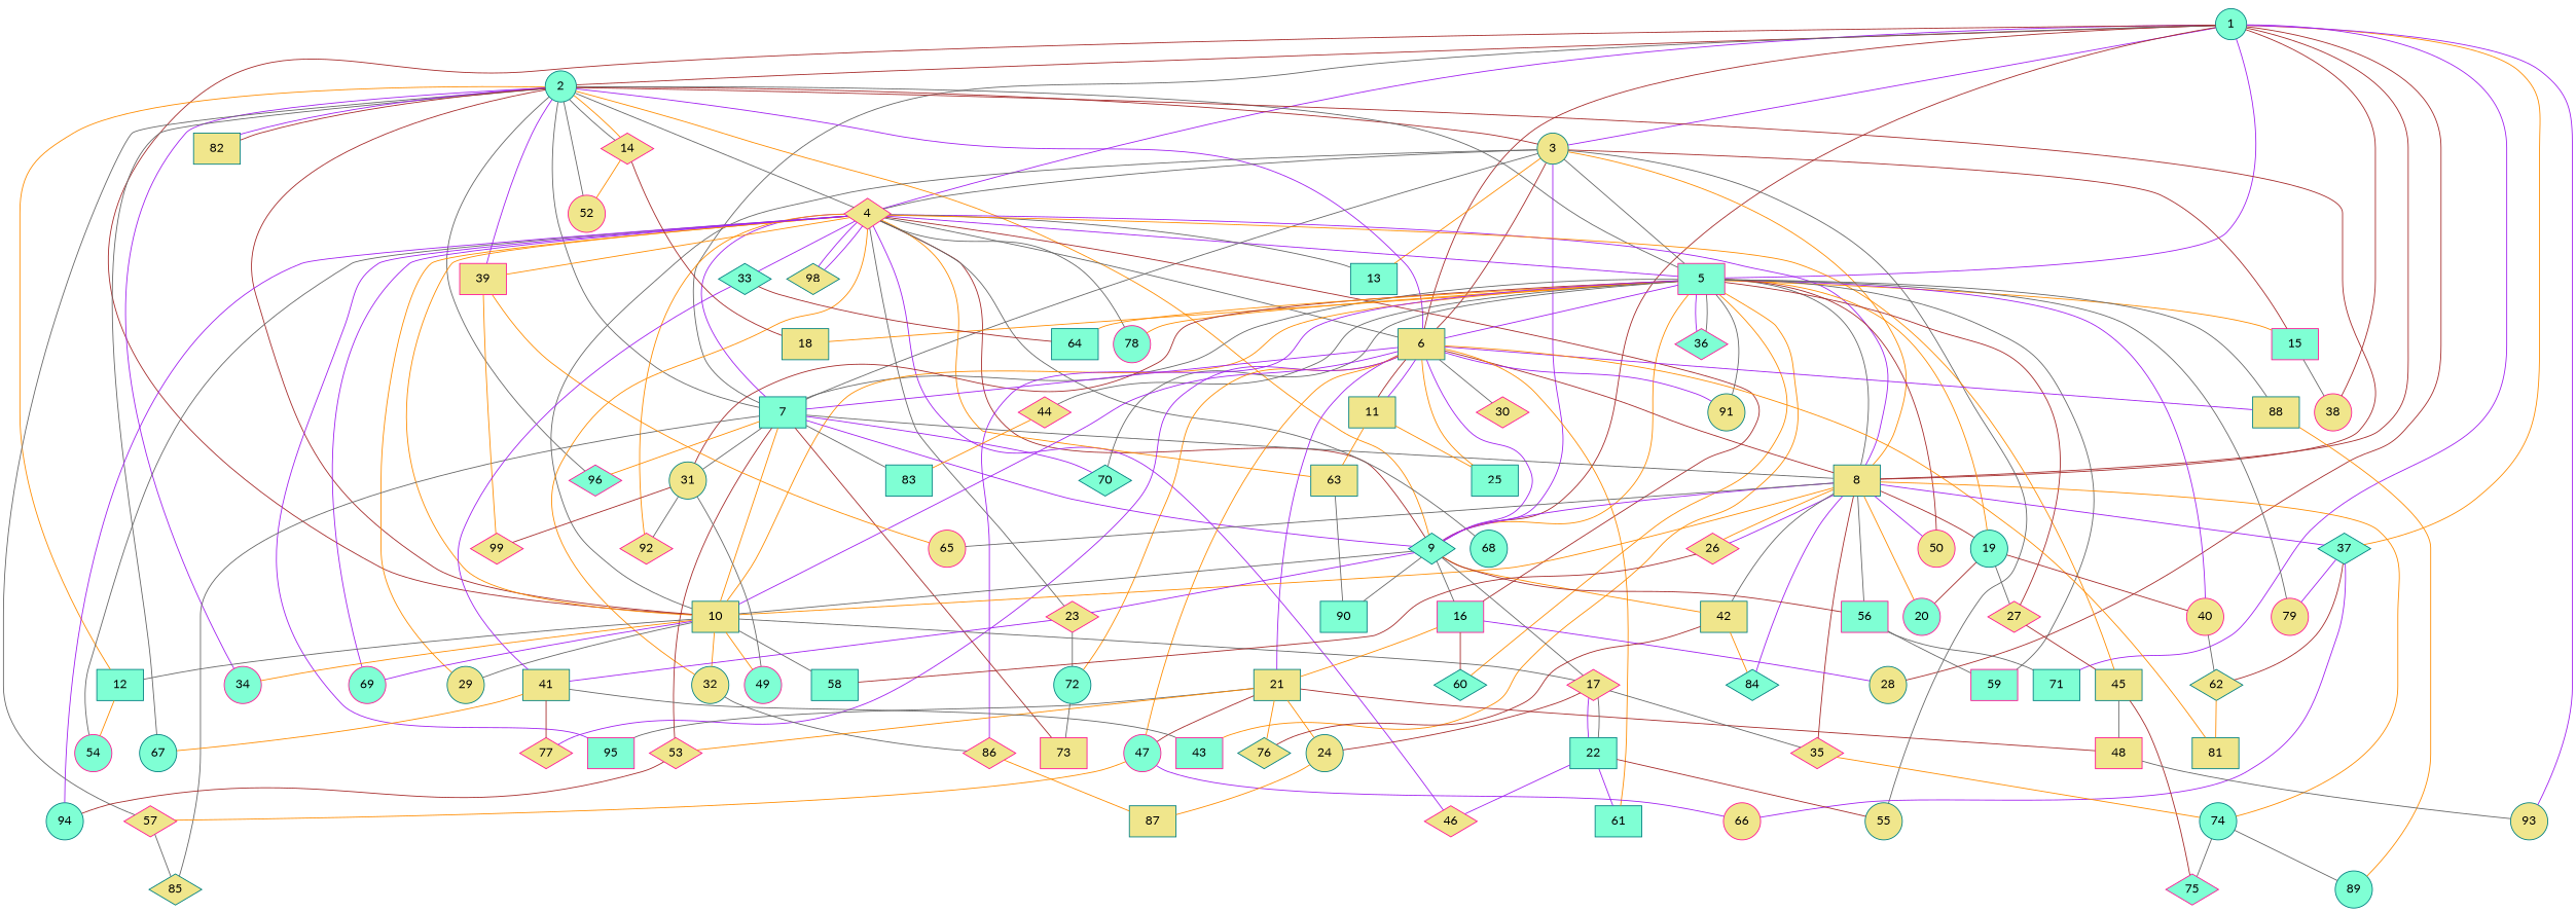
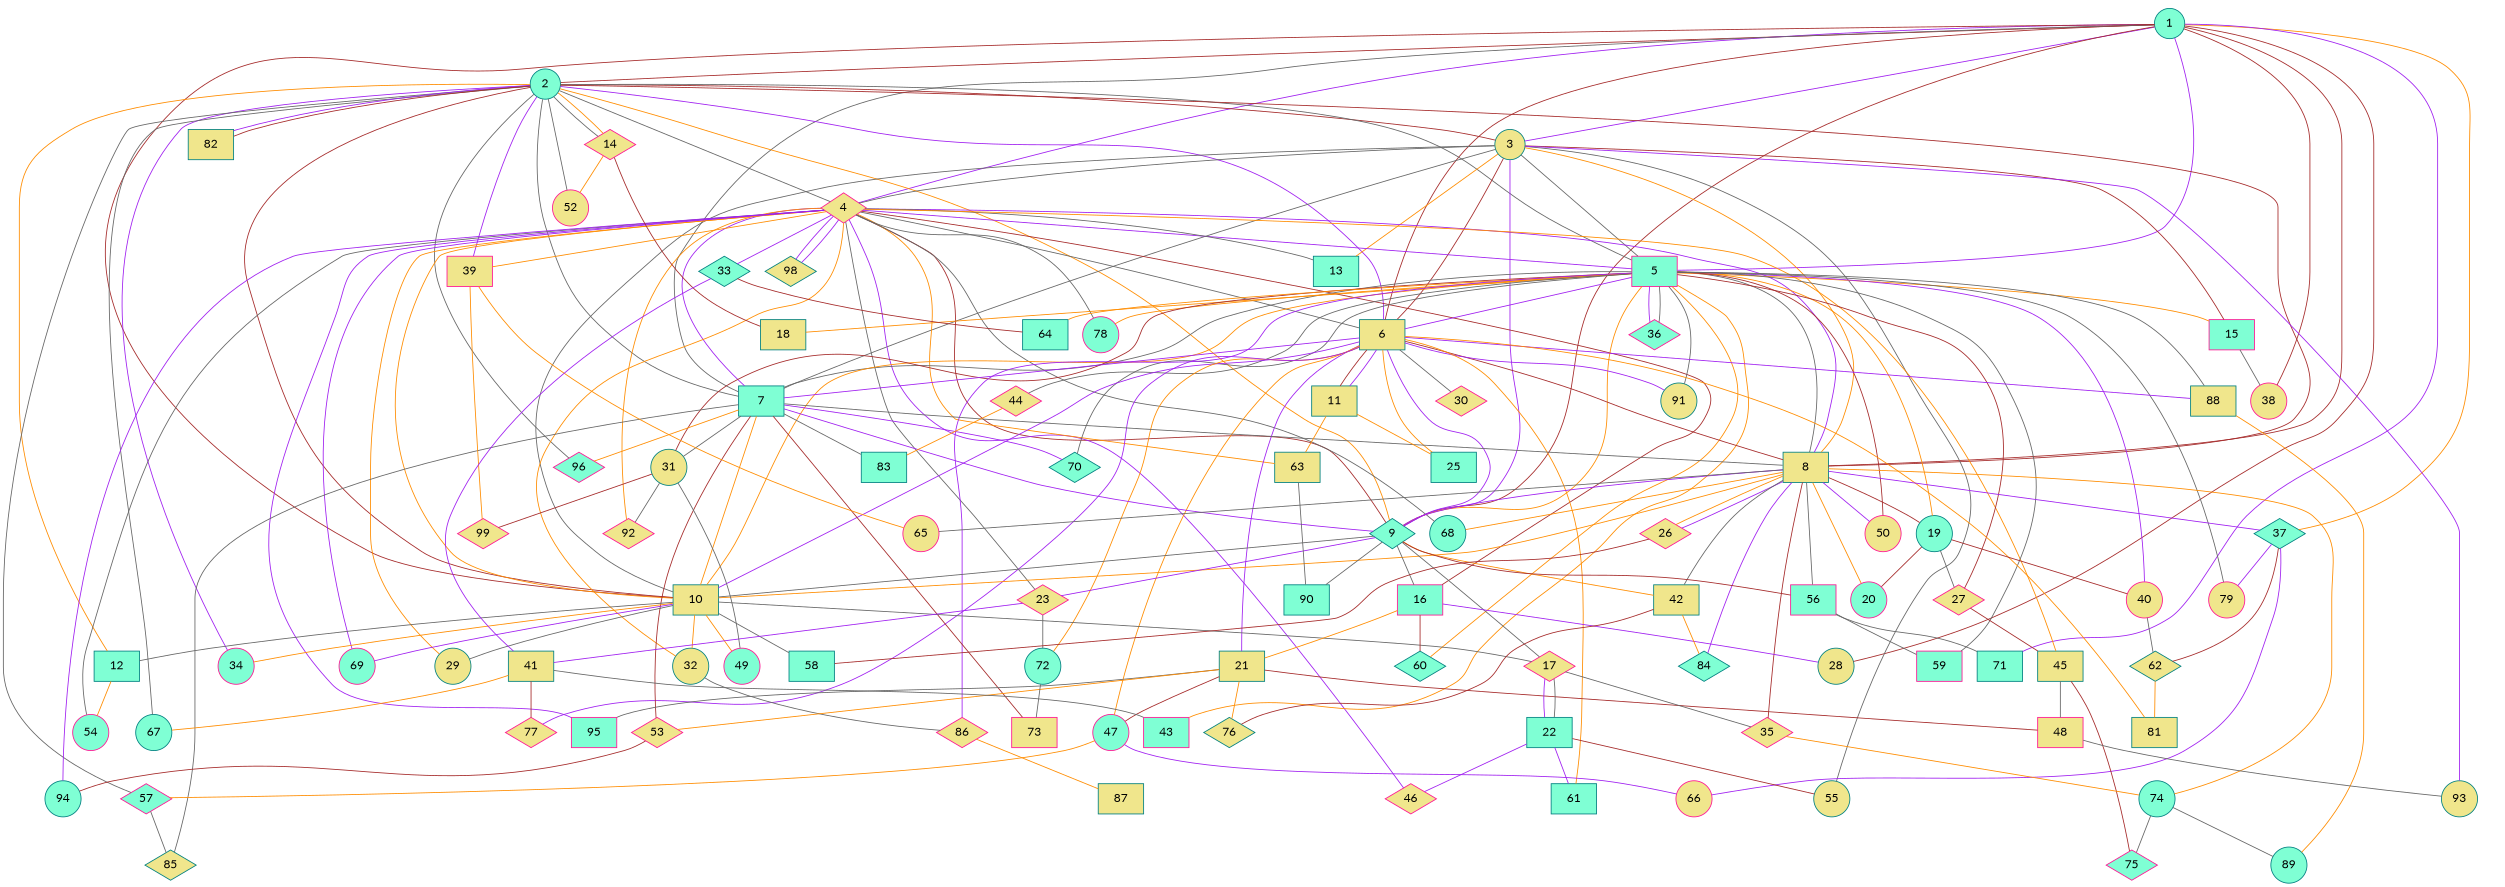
  graph {
    fontname=Lato
    node [color=teal fillcolor=khaki fontname=Lato shape=box style=filled]
    edge [color=gray40 fontname=Lato]
    1 [fillcolor=aquamarine shape=circle]
    2 [fillcolor=aquamarine shape=circle]
    3 [shape=circle]
    4 [color=deeppink shape=diamond]
    5 [color=deeppink fillcolor=aquamarine]
    6
    7 [fillcolor=aquamarine]
    8
    9 [fillcolor=aquamarine shape=diamond]
    10
    28 [shape=circle]
    37 [fillcolor=aquamarine shape=diamond]
    38 [color=deeppink shape=circle]
    71 [fillcolor=aquamarine]
    12 [fillcolor=aquamarine]
    14 [color=deeppink shape=diamond]
    34 [color=deeppink fillcolor=aquamarine shape=circle]
    39 [color=deeppink]
    52 [color=deeppink shape=circle]
-   57 [color=deeppink shape=diamond]
+   57 [color=deeppink fillcolor=aquamarine shape=diamond]
    67 [fillcolor=aquamarine shape=circle]
    82
    96 [color=deeppink fillcolor=aquamarine shape=diamond]
    13 [fillcolor=aquamarine]
    15 [color=deeppink fillcolor=aquamarine]
    55 [shape=circle]
    93 [shape=circle]
    16 [color=deeppink fillcolor=aquamarine]
    23 [color=deeppink shape=diamond]
    29 [shape=circle]
    32 [shape=circle]
    33 [fillcolor=aquamarine shape=diamond]
    45
    46 [color=deeppink shape=diamond]
    54 [color=deeppink fillcolor=aquamarine shape=circle]
    63
    68 [fillcolor=aquamarine shape=circle]
    69 [color=deeppink fillcolor=aquamarine shape=circle]
    78 [color=deeppink fillcolor=aquamarine shape=circle]
    92 [color=deeppink shape=diamond]
    94 [fillcolor=aquamarine shape=circle]
    95 [color=deeppink fillcolor=aquamarine]
    98 [shape=diamond]
    18
    19 [fillcolor=aquamarine shape=circle]
    27 [color=deeppink shape=diamond]
    31 [shape=circle]
    36 [color=deeppink fillcolor=aquamarine shape=diamond]
    40 [color=deeppink shape=circle]
    43 [color=deeppink fillcolor=aquamarine]
    44 [color=deeppink shape=diamond]
    50 [color=deeppink shape=circle]
    59 [color=deeppink fillcolor=aquamarine]
    60 [fillcolor=aquamarine shape=diamond]
    64 [fillcolor=aquamarine]
    70 [fillcolor=aquamarine shape=diamond]
    79 [color=deeppink shape=circle]
    86 [color=deeppink shape=diamond]
    88
    91 [shape=circle]
    30 [color=deeppink shape=diamond]
    11
    21
    25 [fillcolor=aquamarine]
    47 [color=deeppink fillcolor=aquamarine shape=circle]
    61 [fillcolor=aquamarine]
    72 [fillcolor=aquamarine shape=circle]
    77 [color=deeppink shape=diamond]
    81
    53 [color=deeppink shape=diamond]
    73 [color=deeppink]
    83 [fillcolor=aquamarine]
    85 [shape=diamond]
    20 [color=deeppink fillcolor=aquamarine shape=circle]
    26 [color=deeppink shape=diamond]
    35 [color=deeppink shape=diamond]
    42
    56 [color=deeppink fillcolor=aquamarine]
    65 [color=deeppink shape=circle]
    74 [fillcolor=aquamarine shape=circle]
    84 [fillcolor=aquamarine shape=diamond]
    17 [color=deeppink shape=diamond]
    90 [fillcolor=aquamarine]
    49 [color=deeppink fillcolor=aquamarine shape=circle]
    58 [fillcolor=aquamarine]
    62 [shape=diamond]
    66 [color=deeppink shape=circle]
    99 [color=deeppink shape=diamond]
    41
    48 [color=deeppink]
    75 [color=deeppink fillcolor=aquamarine shape=diamond]
    87
    89 [fillcolor=aquamarine shape=circle]
-   24 [shape=circle]
    76 [shape=diamond]
    22 [fillcolor=aquamarine]
    1 -- 2 [color=brown]
    1 -- 3 [color=purple]
    1 -- 4 [color=purple]
    1 -- 5 [color=purple]
    1 -- 6 [color=brown]
    1 -- 7
    1 -- 8 [color=brown]
    1 -- 9 [color=brown]
    1 -- 10 [color=brown]
    1 -- 28 [color=brown]
    1 -- 37 [color=darkorange]
    1 -- 38 [color=brown]
    1 -- 71 [color=purple]
    2 -- 3 [color=brown]
    2 -- 4
    2 -- 5
    2 -- 6 [color=purple]
    2 -- 7
    2 -- 8 [color=brown]
    2 -- 9 [color=darkorange]
    2 -- 10 [color=brown]
    2 -- 12 [color=darkorange]
    2 -- 14
    2 -- 14 [color=darkorange]
    2 -- 34 [color=purple]
    2 -- 39 [color=purple]
    2 -- 52
    2 -- 57
    2 -- 67
    2 -- 82 [color=purple]
    2 -- 82 [color=brown]
    2 -- 96
    3 -- 4
    3 -- 5
    3 -- 6 [color=brown]
    3 -- 7
    3 -- 8 [color=darkorange]
    3 -- 9 [color=purple]
    3 -- 10
    3 -- 13 [color=darkorange]
    3 -- 15 [color=brown]
    3 -- 55
-   1 -- 93 [color=purple]
+   3 -- 93 [color=purple]
    4 -- 5 [color=purple]
    4 -- 6
    4 -- 7 [color=purple]
    4 -- 8 [color=purple]
    4 -- 9 [color=brown]
    4 -- 10 [color=darkorange]
    4 -- 39 [color=darkorange]
    4 -- 13
    4 -- 16 [color=brown]
    4 -- 23
    4 -- 29 [color=darkorange]
    4 -- 32 [color=darkorange]
    4 -- 33 [color=purple]
    4 -- 45 [color=darkorange]
    4 -- 46 [color=purple]
    4 -- 54
    4 -- 63 [color=darkorange]
    4 -- 68
    4 -- 69 [color=purple]
    4 -- 78
    4 -- 92 [color=darkorange]
    4 -- 94 [color=purple]
    4 -- 95 [color=purple]
    4 -- 98 [color=purple]
    4 -- 98 [color=purple]
    5 -- 6 [color=purple]
    5 -- 7
    5 -- 8
    5 -- 9 [color=darkorange]
    5 -- 10 [color=darkorange]
    5 -- 15 [color=darkorange]
    5 -- 78 [color=darkorange]
    5 -- 18 [color=darkorange]
    5 -- 19 [color=darkorange]
    5 -- 27 [color=brown]
    5 -- 31 [color=brown]
    5 -- 36 [color=purple]
    5 -- 36
    5 -- 40 [color=purple]
    5 -- 43 [color=darkorange]
    5 -- 44
    5 -- 50 [color=brown]
    5 -- 59
    5 -- 60 [color=darkorange]
    5 -- 64 [color=darkorange]
    5 -- 70
    5 -- 79
    5 -- 86 [color=purple]
    5 -- 88
    5 -- 91
    6 -- 7 [color=purple]
    6 -- 8 [color=brown]
    6 -- 9 [color=purple]
    6 -- 10 [color=purple]
    6 -- 88 [color=purple]
    6 -- 91 [color=purple]
    6 -- 30
    6 -- 11 [color=brown]
    6 -- 11 [color=purple]
    6 -- 21 [color=purple]
    6 -- 25 [color=darkorange]
    6 -- 47 [color=darkorange]
    6 -- 61 [color=darkorange]
    6 -- 72 [color=darkorange]
    6 -- 77 [color=purple]
    6 -- 81 [color=darkorange]
    7 -- 8
    7 -- 9 [color=purple]
    7 -- 10 [color=darkorange]
    7 -- 96 [color=darkorange]
    7 -- 31
    7 -- 70 [color=purple]
    7 -- 53 [color=brown]
    7 -- 73 [color=brown]
    7 -- 83
    7 -- 85
    8 -- 9 [color=purple]
    8 -- 10 [color=darkorange]
    8 -- 37 [color=purple]
+   8 -- 68 [color=darkorange]
    8 -- 19 [color=brown]
    8 -- 50 [color=purple]
    8 -- 20 [color=darkorange]
    8 -- 26 [color=darkorange]
    8 -- 26 [color=purple]
    8 -- 35 [color=brown]
    8 -- 42
    8 -- 56
    8 -- 65
    8 -- 74 [color=darkorange]
    8 -- 84 [color=purple]
    9 -- 10
    9 -- 16
    9 -- 23 [color=purple]
    9 -- 42 [color=darkorange]
    9 -- 56 [color=brown]
    9 -- 17
    9 -- 90
    10 -- 12
    10 -- 34 [color=darkorange]
    10 -- 29
    10 -- 32 [color=darkorange]
    10 -- 69 [color=purple]
    10 -- 17
    10 -- 49 [color=darkorange]
    10 -- 58
    37 -- 79 [color=purple]
    37 -- 62 [color=brown]
    37 -- 66 [color=purple]
    12 -- 54 [color=darkorange]
    14 -- 52 [color=darkorange]
    14 -- 18 [color=brown]
    39 -- 65 [color=darkorange]
    39 -- 99 [color=darkorange]
    57 -- 85
    15 -- 38
    16 -- 28 [color=purple]
    16 -- 60 [color=brown]
    16 -- 21 [color=darkorange]
    23 -- 72
    23 -- 41 [color=purple]
    32 -- 86
    33 -- 64 [color=brown]
    33 -- 41 [color=purple]
    45 -- 48
    45 -- 75 [color=brown]
    63 -- 90
    19 -- 27
    19 -- 40 [color=brown]
    19 -- 20 [color=brown]
    27 -- 45 [color=brown]
    31 -- 92
    31 -- 49
    31 -- 99 [color=brown]
    40 -- 62
    44 -- 83 [color=darkorange]
    86 -- 87 [color=darkorange]
    88 -- 89 [color=darkorange]
    11 -- 63 [color=darkorange]
    11 -- 25 [color=darkorange]
    21 -- 95
    21 -- 47 [color=brown]
    21 -- 53 [color=darkorange]
    21 -- 48 [color=brown]
-   21 -- 24 [color=darkorange]
    21 -- 76 [color=darkorange]
    47 -- 57 [color=darkorange]
    47 -- 66 [color=purple]
    72 -- 73
    53 -- 94 [color=brown]
    26 -- 58 [color=brown]
    35 -- 74 [color=darkorange]
    42 -- 84 [color=darkorange]
    42 -- 76 [color=brown]
    56 -- 71
    56 -- 59
    74 -- 75
    74 -- 89
    17 -- 35
-   17 -- 24 [color=brown]
    17 -- 22 [color=purple]
    17 -- 22
    62 -- 81 [color=darkorange]
    41 -- 67 [color=darkorange]
    41 -- 43
    41 -- 77 [color=brown]
    48 -- 93
-   24 -- 87 [color=darkorange]
    22 -- 55 [color=brown]
    22 -- 46 [color=purple]
    22 -- 61 [color=purple]
  }
